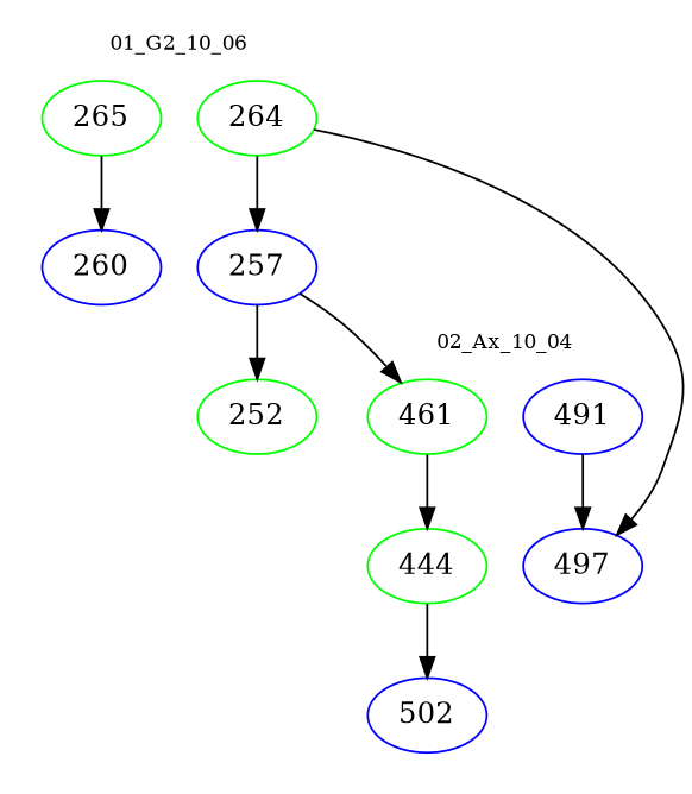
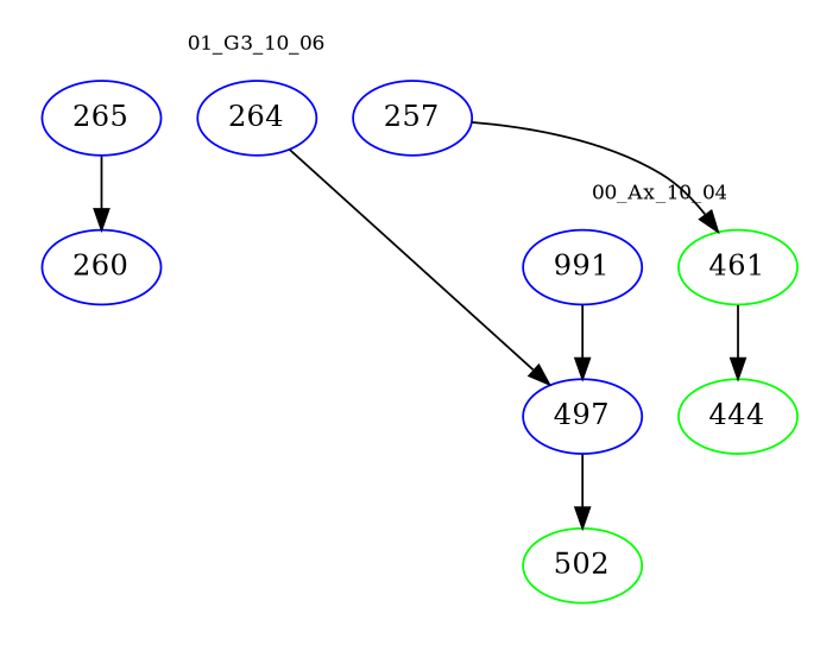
  digraph {
    node [color=blue]
    edge [color=black]
-   n1 [label=491]
+   n1 [label=991]
    n2 [color=green label=461]
    n3 [label=497]
    n4 [color=green label=444]
-   n5 [label=502]
-   n6 [color=green label=264]
+   n5 [color=green label=502]
+   n6 [label=264]
    n7 [label=257]
-   n8 [color=green label=265]
-   n9 [color=green label=252]
+   n8 [label=265]
    n10 [label=260]
    subgraph cluster_1 {
      color=white
      fontsize=10
-     label="02_Ax_10_04"
+     label="00_Ax_10_04"
      n1
      n2
      n3
      n4
      n5
    }
    subgraph cluster_2 {
      color=white
      fontsize=10
-     label="01_G2_10_06"
+     label="01_G3_10_06"
      n6
      n7
      n8
-     n9
      n10
    }
    n1 -> n3
    n2 -> n4
-   n4 -> n5
+   n3 -> n5
    n6 -> n3
-   n6 -> n7
    n7 -> n2
-   n7 -> n9
    n8 -> n10
  }
